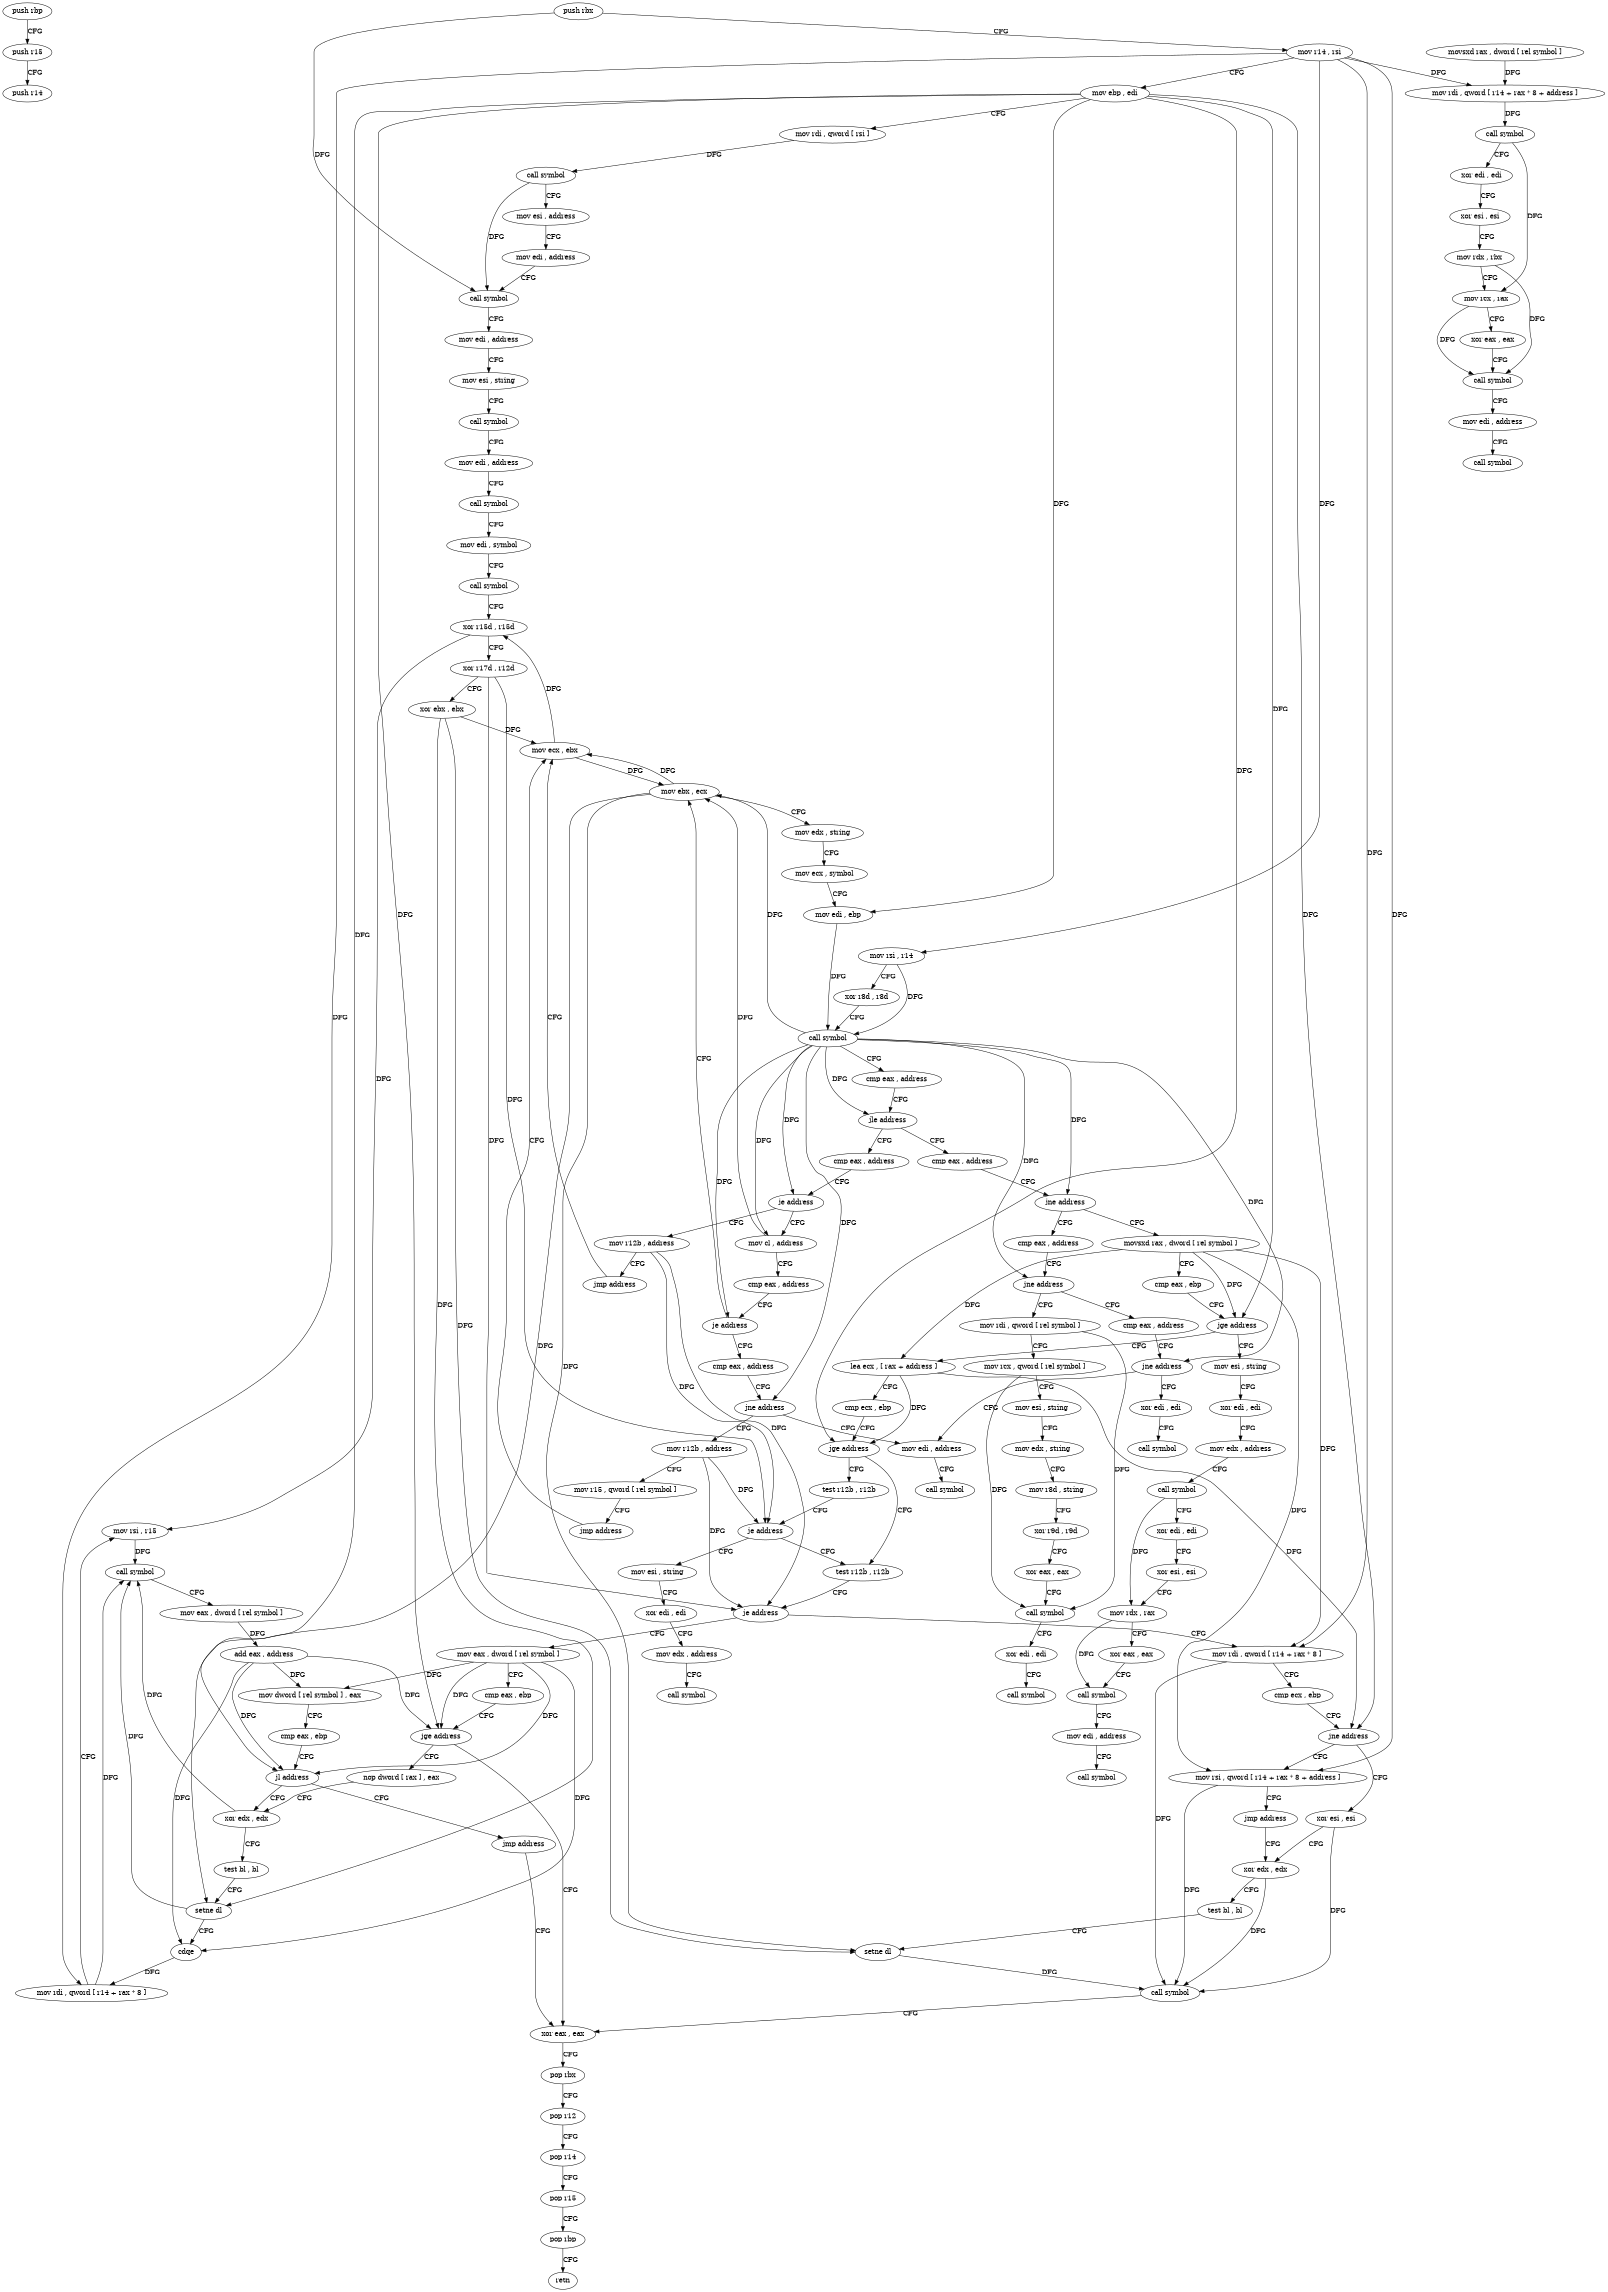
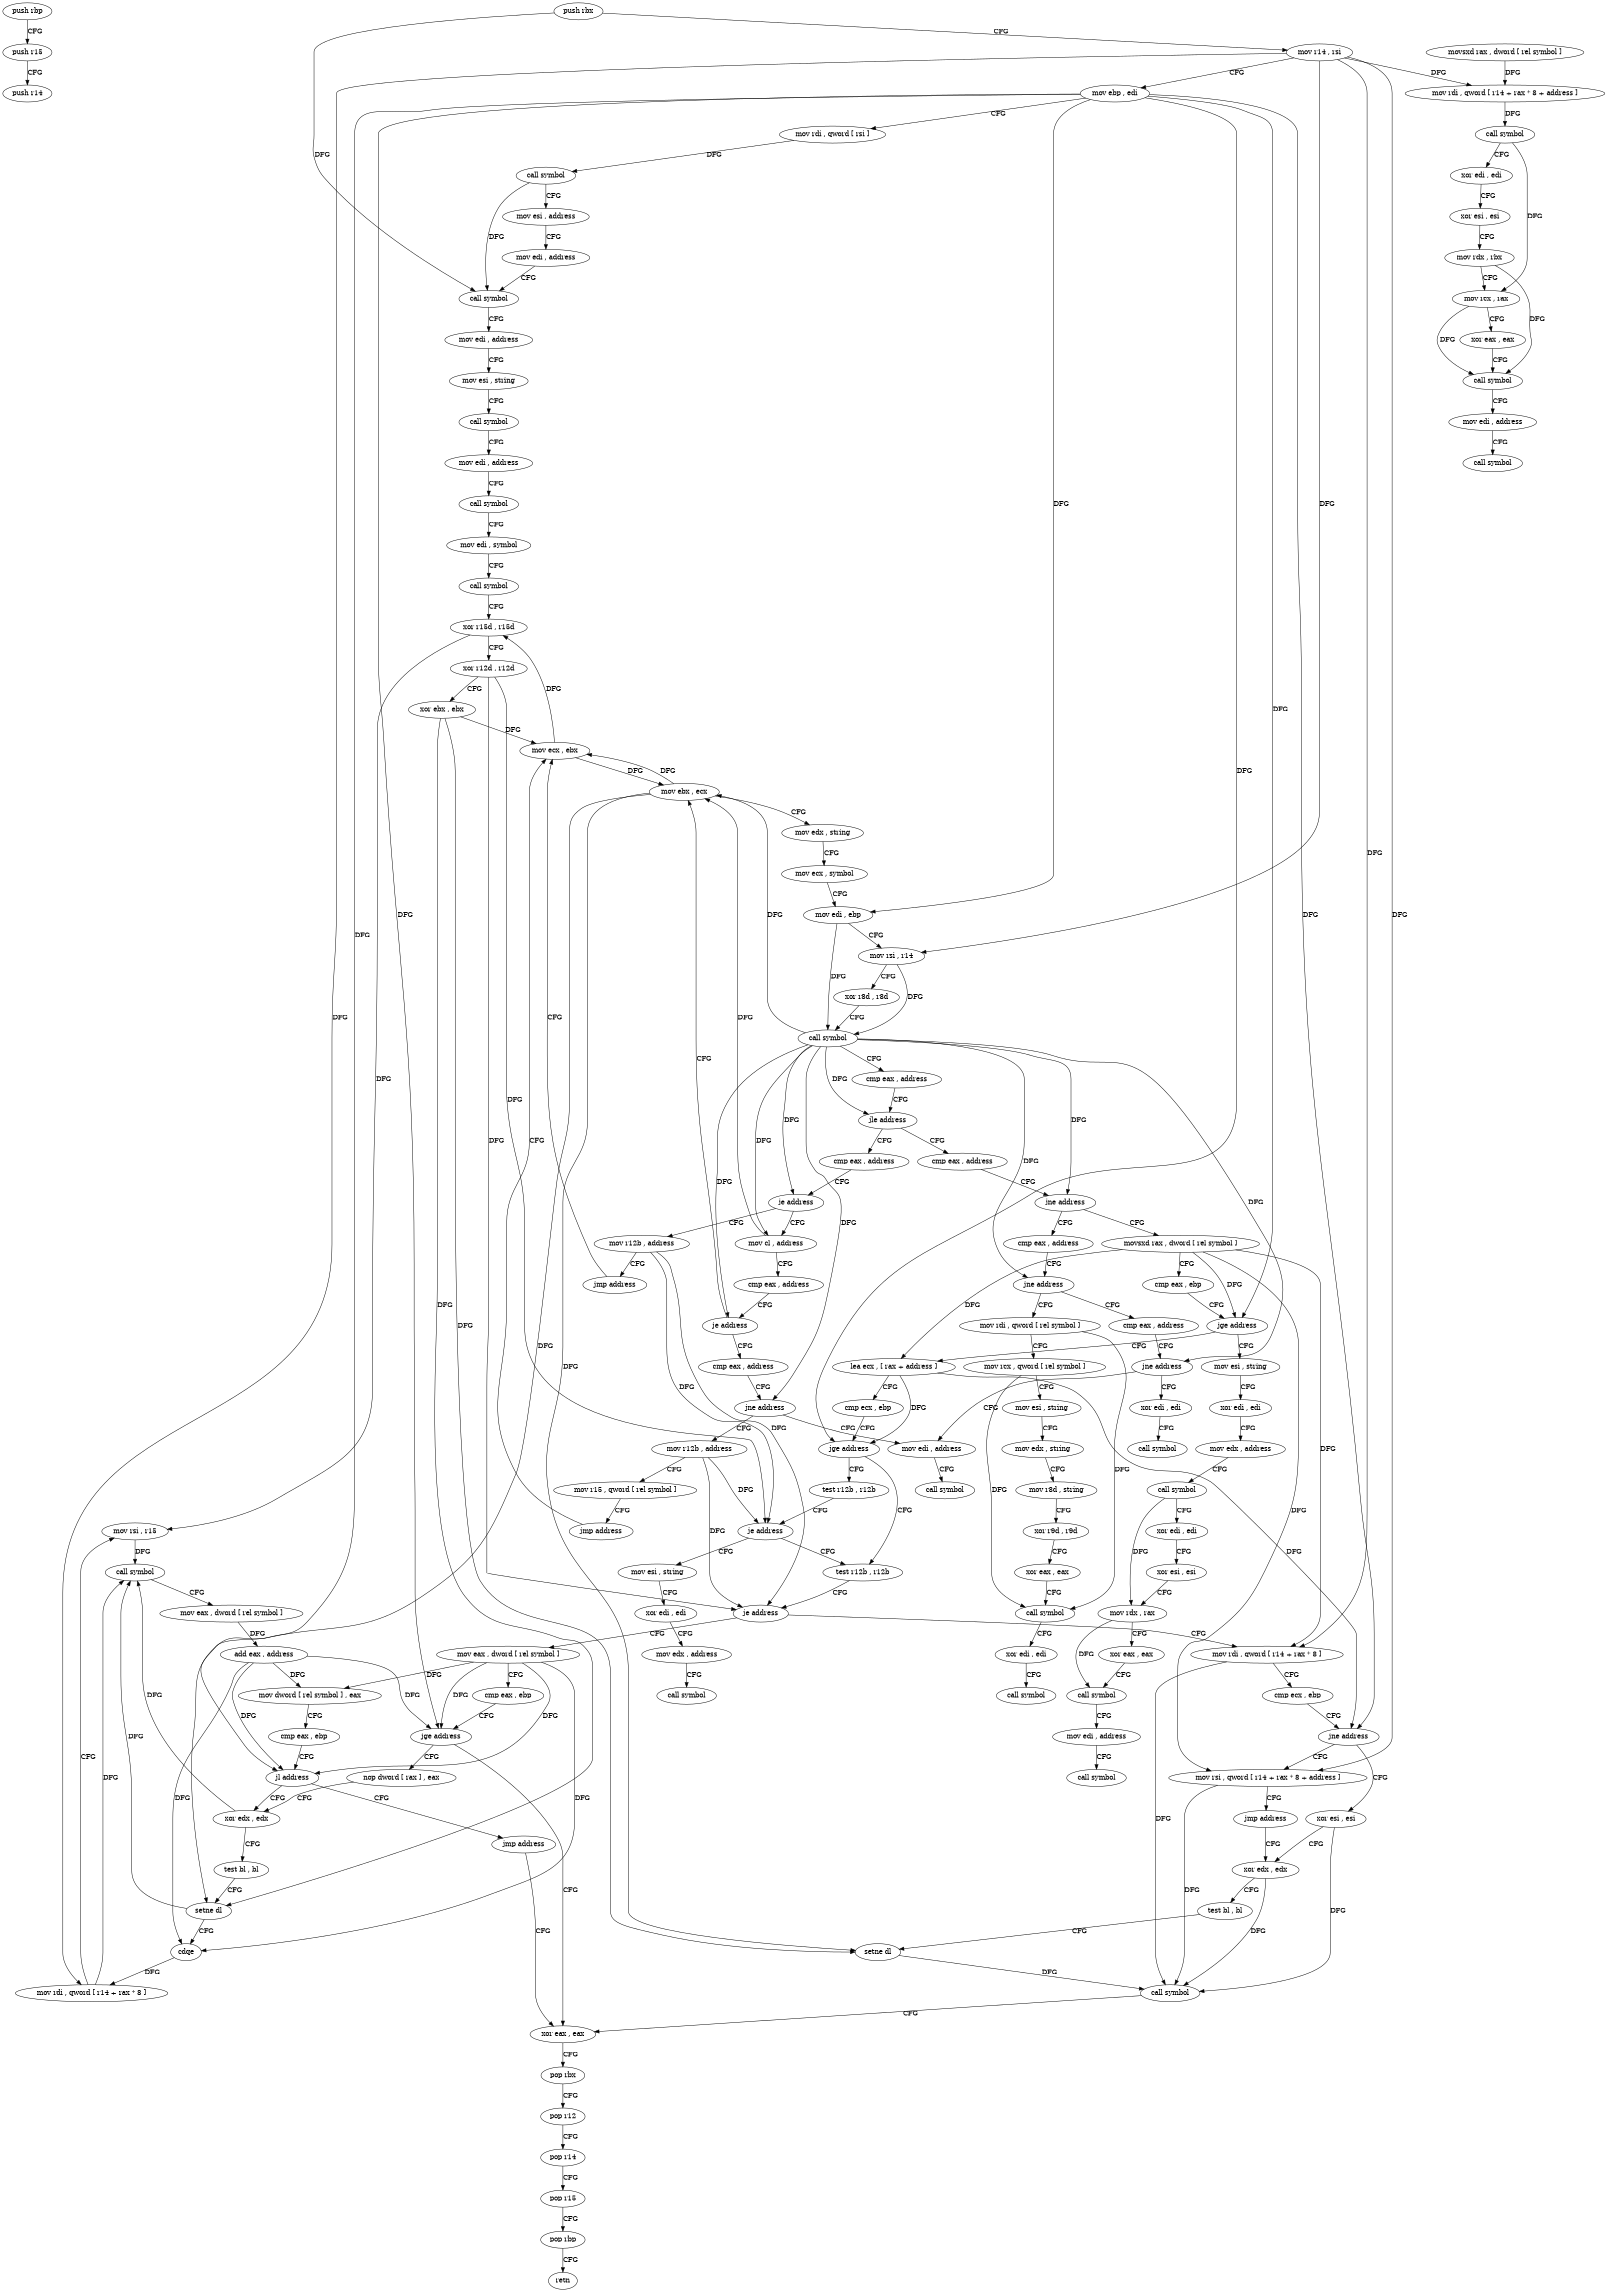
  digraph {
    n1 [label="push rbp"]
    n2 [label="push r15"]
    n3 [label="push r14"]
    n4 [label="push rbx"]
    n5 [label="call symbol"]
    n6 [label="mov r14 , rsi"]
    n7 [label="mov edi , address"]
    n8 [label="mov ebp , edi"]
    n9 [label="mov rsi , r14"]
    n10 [label="mov rdi , qword [ r14 + rax * 8 ]"]
    n11 [label="mov rsi , qword [ r14 + rax * 8 + address ]"]
    n12 [label="mov rdi , qword [ r14 + rax * 8 + address ]"]
    n13 [label="mov rdi , qword [ r14 + rax * 8 ]"]
    n14 [label="mov rdi , qword [ rsi ]"]
    n15 [label="jge address"]
    n16 [label="jge address"]
    n17 [label="mov edi , ebp"]
    n18 [label="jne address"]
    n19 [label="jge address"]
    n20 [label="jl address"]
    n21 [label="call symbol"]
    n22 [label="xor r8d , r8d"]
    n23 [label="cmp ecx , ebp"]
    n24 [label="call symbol"]
    n25 [label="jmp address"]
    n26 [label="call symbol"]
    n27 [label="mov rsi , r15"]
    n28 [label="call symbol"]
    n29 [label="call symbol"]
    n30 [label="lea ecx , [ rax + address ]"]
    n31 [label="mov esi , string"]
    n32 [label="test r12b , r12b"]
    n33 [label="test r12b , r12b"]
    n34 [label="xor esi , esi"]
    n35 [label="xor eax , eax"]
    n36 [label="nop dword [ rax ] , eax"]
    n37 [label="xor edx , edx"]
    n38 [label="jmp address"]
    n39 [label="mov esi , address"]
    n40 [label="mov edi , address"]
    n41 [label="mov esi , string"]
    n42 [label="call symbol"]
    n43 [label="mov edi , address"]
    n44 [label="call symbol"]
    n45 [label="mov edi , symbol"]
    n46 [label="call symbol"]
    n47 [label="xor r15d , r15d"]
-   n48 [label="xor r17d , r12d"]
+   n48 [label="xor r12d , r12d"]
    n49 [label="xor ebx , ebx"]
    n50 [label="je address"]
    n51 [label="je address"]
    n52 [label="mov ecx , ebx"]
    n53 [label="setne dl"]
    n54 [label="setne dl"]
    n55 [label="mov eax , dword [ rel symbol ]"]
    n56 [label="mov esi , string"]
    n57 [label="mov ebx , ecx"]
    n58 [label=cdqe]
    n59 [label="mov cl , address"]
    n60 [label="cmp eax , address"]
    n61 [label="mov edx , string"]
    n62 [label="cmp eax , address"]
    n63 [label="jne address"]
    n64 [label="cmp eax , address"]
    n65 [label="movsxd rax , dword [ rel symbol ]"]
    n66 [label="jne address"]
    n67 [label="cmp eax , ebp"]
    n68 [label="cmp eax , address"]
    n69 [label="mov rdi , qword [ rel symbol ]"]
    n70 [label="cmp ecx , ebp"]
    n71 [label="cmp eax , address"]
    n72 [label="je address"]
    n73 [label="mov r12b , address"]
    n74 [label="jmp address"]
    n75 [label="je address"]
    n76 [label="jne address"]
    n77 [label="mov rcx , qword [ rel symbol ]"]
    n78 [label="call symbol"]
    n79 [label="mov edi , address"]
    n80 [label="xor edi , edi"]
    n81 [label="mov esi , string"]
    n82 [label="xor edi , edi"]
    n83 [label="xor edi , edi"]
    n84 [label="mov edx , address"]
    n85 [label="cmp eax , address"]
    n86 [label="jne address"]
    n87 [label="mov ecx , symbol"]
    n88 [label="mov r12b , address"]
    n89 [label="call symbol"]
    n90 [label="call symbol"]
    n91 [label="mov edx , string"]
    n92 [label="mov r8d , string"]
    n93 [label="xor r9d , r9d"]
    n94 [label="xor eax , eax"]
    n95 [label="call symbol"]
    n96 [label="call symbol"]
    n97 [label="xor edi , edi"]
    n98 [label="mov rdx , rax"]
    n99 [label="xor esi , esi"]
    n100 [label="xor eax , eax"]
    n101 [label="call symbol"]
    n102 [label="mov edi , address"]
    n103 [label="call symbol"]
    n104 [label="cmp eax , address"]
    n105 [label="jle address"]
    n106 [label="mov r15 , qword [ rel symbol ]"]
    n107 [label="jmp address"]
    n108 [label="cmp eax , ebp"]
    n109 [label="mov dword [ rel symbol ] , eax"]
    n110 [label="cmp eax , ebp"]
    n111 [label="xor edi , edi"]
    n112 [label="mov edx , address"]
    n113 [label="xor edx , edx"]
    n114 [label="test bl , bl"]
    n115 [label="pop rbx"]
    n116 [label="pop r12"]
    n117 [label="test bl , bl"]
    n118 [label="call symbol"]
    n119 [label="movsxd rax , dword [ rel symbol ]"]
    n120 [label="mov rdx , rbx"]
    n121 [label="mov rcx , rax"]
    n122 [label="call symbol"]
    n123 [label="xor edi , edi"]
    n124 [label="xor esi , esi"]
    n125 [label="xor eax , eax"]
    n126 [label="mov edi , address"]
    n127 [label="call symbol"]
    n128 [label="pop r14"]
    n129 [label="pop r15"]
    n130 [label="pop rbp"]
    n131 [label=retn]
    n132 [label="mov eax , dword [ rel symbol ]"]
    n133 [label="add eax , address"]
    n1 -> n2 [label=CFG]
    n2 -> n3 [label=CFG]
    n4 -> n5 [label=DFG]
    n4 -> n6 [label=CFG]
    n5 -> n7 [label=CFG]
    n6 -> n8 [label=CFG]
    n6 -> n9 [label=DFG]
    n6 -> n10 [label=DFG]
    n6 -> n11 [label=DFG]
    n6 -> n12 [label=DFG]
    n6 -> n13 [label=DFG]
    n7 -> n41 [label=CFG]
    n8 -> n14 [label=CFG]
    n8 -> n15 [label=DFG]
    n8 -> n16 [label=DFG]
    n8 -> n17 [label=DFG]
    n8 -> n18 [label=DFG]
    n8 -> n19 [label=DFG]
    n8 -> n20 [label=DFG]
    n9 -> n21 [label=DFG]
    n9 -> n22 [label=CFG]
    n10 -> n23 [label=CFG]
    n10 -> n24 [label=DFG]
    n11 -> n24 [label=DFG]
    n11 -> n25 [label=CFG]
    n12 -> n26 [label=DFG]
    n13 -> n27 [label=CFG]
    n13 -> n28 [label=DFG]
    n14 -> n29 [label=DFG]
    n15 -> n30 [label=CFG]
    n15 -> n31 [label=CFG]
    n16 -> n32 [label=CFG]
    n16 -> n33 [label=CFG]
+   n17 -> n9 [label=CFG]
    n17 -> n21 [label=DFG]
    n18 -> n11 [label=CFG]
    n18 -> n34 [label=CFG]
    n19 -> n35 [label=CFG]
    n19 -> n36 [label=CFG]
    n20 -> n37 [label=CFG]
    n20 -> n38 [label=CFG]
    n21 -> n57 [label=DFG]
    n21 -> n59 [label=DFG]
    n21 -> n63 [label=DFG]
    n21 -> n66 [label=DFG]
    n21 -> n72 [label=DFG]
    n21 -> n75 [label=DFG]
    n21 -> n76 [label=DFG]
    n21 -> n86 [label=DFG]
    n21 -> n104 [label=CFG]
    n21 -> n105 [label=DFG]
    n22 -> n21 [label=CFG]
    n23 -> n18 [label=CFG]
    n24 -> n35 [label=CFG]
    n25 -> n113 [label=CFG]
    n26 -> n121 [label=DFG]
    n26 -> n123 [label=CFG]
    n27 -> n28 [label=DFG]
    n28 -> n132 [label=CFG]
    n29 -> n5 [label=DFG]
    n29 -> n39 [label=CFG]
    n30 -> n16 [label=DFG]
    n30 -> n18 [label=DFG]
    n30 -> n70 [label=CFG]
    n31 -> n83 [label=CFG]
    n32 -> n50 [label=CFG]
    n33 -> n51 [label=CFG]
    n34 -> n24 [label=DFG]
    n34 -> n113 [label=CFG]
    n35 -> n115 [label=CFG]
    n36 -> n37 [label=CFG]
    n37 -> n28 [label=DFG]
    n37 -> n117 [label=CFG]
    n38 -> n35 [label=CFG]
    n39 -> n40 [label=CFG]
    n40 -> n5 [label=CFG]
    n41 -> n42 [label=CFG]
    n42 -> n43 [label=CFG]
    n43 -> n44 [label=CFG]
    n44 -> n45 [label=CFG]
    n45 -> n46 [label=CFG]
    n46 -> n47 [label=CFG]
    n47 -> n27 [label=DFG]
    n47 -> n48 [label=CFG]
    n48 -> n49 [label=CFG]
    n48 -> n50 [label=DFG]
    n48 -> n51 [label=DFG]
    n49 -> n52 [label=DFG]
    n49 -> n53 [label=DFG]
    n49 -> n54 [label=DFG]
    n50 -> n10 [label=CFG]
    n50 -> n55 [label=CFG]
    n51 -> n32 [label=CFG]
    n51 -> n56 [label=CFG]
    n52 -> n47 [label=DFG]
    n52 -> n57 [label=DFG]
    n53 -> n24 [label=DFG]
    n54 -> n28 [label=DFG]
    n54 -> n58 [label=CFG]
    n55 -> n19 [label=DFG]
    n55 -> n20 [label=DFG]
    n55 -> n58 [label=DFG]
    n55 -> n108 [label=CFG]
    n55 -> n109 [label=DFG]
    n56 -> n111 [label=CFG]
    n57 -> n52 [label=DFG]
    n57 -> n53 [label=DFG]
    n57 -> n54 [label=DFG]
    n57 -> n61 [label=CFG]
    n58 -> n13 [label=DFG]
    n59 -> n57 [label=DFG]
    n59 -> n60 [label=CFG]
    n60 -> n75 [label=CFG]
    n61 -> n87 [label=CFG]
    n62 -> n63 [label=CFG]
    n63 -> n64 [label=CFG]
    n63 -> n65 [label=CFG]
    n64 -> n66 [label=CFG]
    n65 -> n10 [label=DFG]
    n65 -> n11 [label=DFG]
    n65 -> n15 [label=DFG]
    n65 -> n30 [label=DFG]
    n65 -> n67 [label=CFG]
    n66 -> n68 [label=CFG]
    n66 -> n69 [label=CFG]
    n67 -> n15 [label=CFG]
    n68 -> n76 [label=CFG]
    n69 -> n77 [label=CFG]
    n69 -> n78 [label=DFG]
    n70 -> n16 [label=CFG]
    n71 -> n72 [label=CFG]
    n72 -> n59 [label=CFG]
    n72 -> n73 [label=CFG]
    n73 -> n50 [label=DFG]
    n73 -> n51 [label=DFG]
    n73 -> n74 [label=CFG]
    n74 -> n52 [label=CFG]
    n75 -> n57 [label=CFG]
    n75 -> n85 [label=CFG]
    n76 -> n79 [label=CFG]
    n76 -> n80 [label=CFG]
    n77 -> n78 [label=DFG]
    n77 -> n81 [label=CFG]
    n78 -> n82 [label=CFG]
    n79 -> n89 [label=CFG]
    n80 -> n90 [label=CFG]
    n81 -> n91 [label=CFG]
    n82 -> n95 [label=CFG]
    n83 -> n84 [label=CFG]
    n84 -> n96 [label=CFG]
    n85 -> n86 [label=CFG]
    n86 -> n79 [label=CFG]
    n86 -> n88 [label=CFG]
    n87 -> n17 [label=CFG]
    n88 -> n50 [label=DFG]
    n88 -> n51 [label=DFG]
    n88 -> n106 [label=CFG]
    n91 -> n92 [label=CFG]
    n92 -> n93 [label=CFG]
    n93 -> n94 [label=CFG]
    n94 -> n78 [label=CFG]
    n96 -> n97 [label=CFG]
    n96 -> n98 [label=DFG]
    n97 -> n99 [label=CFG]
    n98 -> n100 [label=CFG]
    n98 -> n101 [label=DFG]
    n99 -> n98 [label=CFG]
    n100 -> n101 [label=CFG]
    n101 -> n102 [label=CFG]
    n102 -> n103 [label=CFG]
    n104 -> n105 [label=CFG]
    n105 -> n62 [label=CFG]
    n105 -> n71 [label=CFG]
    n106 -> n107 [label=CFG]
    n107 -> n52 [label=CFG]
    n108 -> n19 [label=CFG]
    n109 -> n110 [label=CFG]
    n110 -> n20 [label=CFG]
    n111 -> n112 [label=CFG]
    n112 -> n118 [label=CFG]
    n113 -> n24 [label=DFG]
    n113 -> n114 [label=CFG]
    n114 -> n53 [label=CFG]
    n115 -> n116 [label=CFG]
    n116 -> n128 [label=CFG]
    n117 -> n54 [label=CFG]
    n119 -> n12 [label=DFG]
    n120 -> n121 [label=CFG]
    n120 -> n122 [label=DFG]
    n121 -> n122 [label=DFG]
    n121 -> n125 [label=CFG]
    n122 -> n126 [label=CFG]
    n123 -> n124 [label=CFG]
    n124 -> n120 [label=CFG]
    n125 -> n122 [label=CFG]
    n126 -> n127 [label=CFG]
    n128 -> n129 [label=CFG]
    n129 -> n130 [label=CFG]
    n130 -> n131 [label=CFG]
    n132 -> n133 [label=DFG]
    n133 -> n19 [label=DFG]
    n133 -> n20 [label=DFG]
    n133 -> n58 [label=DFG]
    n133 -> n109 [label=DFG]
  }
